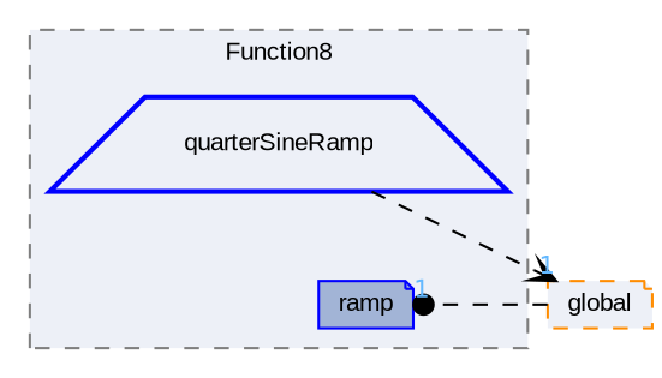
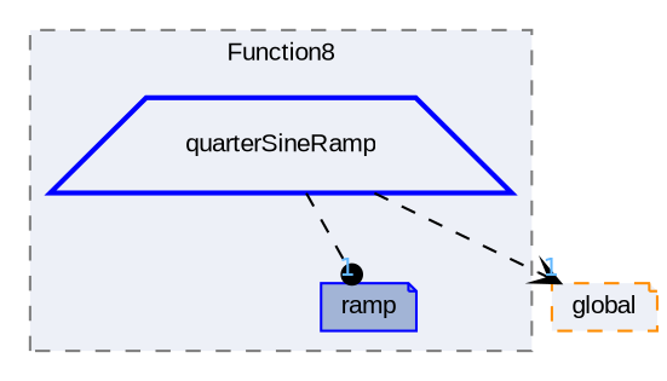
  digraph {
    compound=true
    fontname="Liberation Sans"
    node [color=blue fillcolor="#edf0f7" fontname="Liberation Sans" fontsize=10 shape=note]
    edge [color=black fontcolor=steelblue1 fontname="Liberation Sans" fontsize=10 headlabel=1 labeldistance=1.5 labelfontname=Helvetica labelfontsize=10 style=dashed]
    n1 [fillcolor="#a2b4d6" height=0.2 label=ramp style=filled width=0.4]
    n2 [height=0.2 label=quarterSineRamp shape=trapezium style="filled,bold" width=0.4]
    n3 [color=darkorange height=0.2 label=global style="filled,dashed" width=0.4]
    subgraph cluster_1 {
      bgcolor="#edf0f7"
      fontsize=10
      label=Function8
      pencolor=grey50
      style="filled,dashed"
      n1
      n2
    }
-   n3 -> n1 [arrowhead=dot]
+   n2 -> n1 [arrowhead=dot]
    n2 -> n3 [arrowhead=vee]
  }
